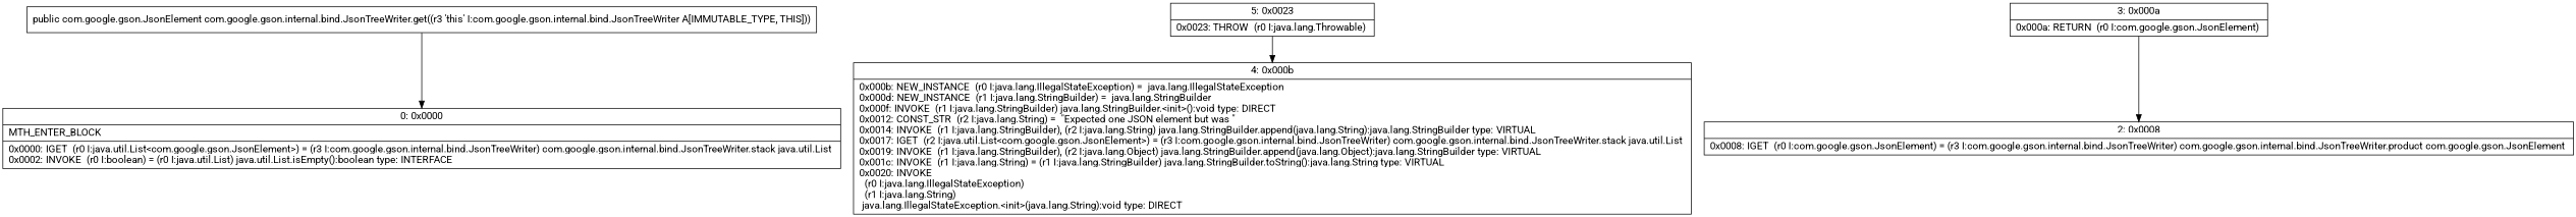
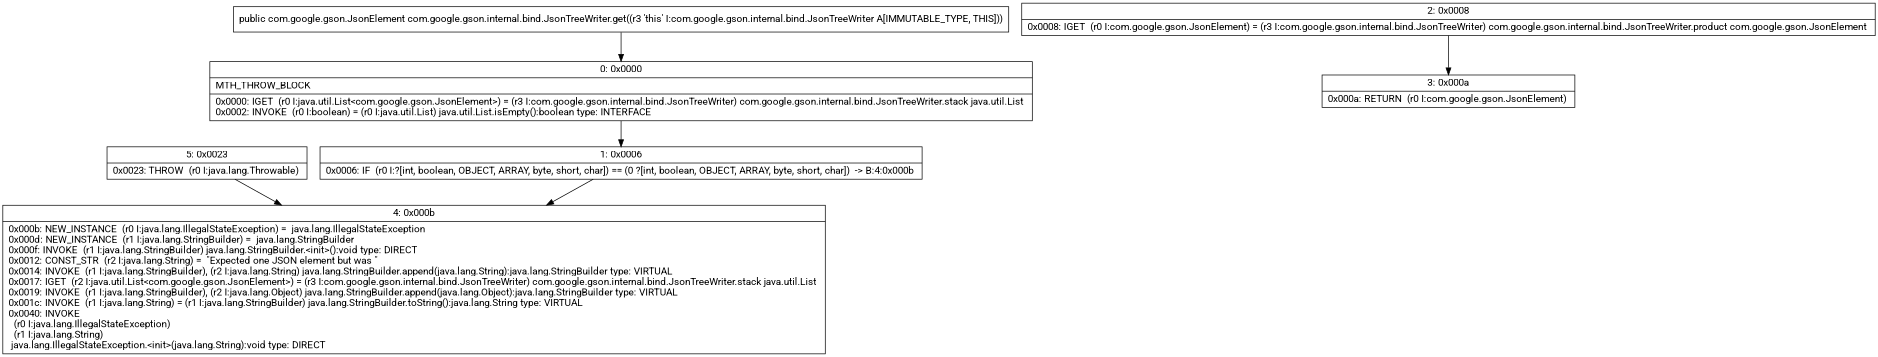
  digraph {
    fontname=Roboto
    node [fontname=Roboto shape=record]
    edge [fontname=Roboto]
-   n1 [label="{0\:\ 0x0000|MTH_ENTER_BLOCK\l|0x0000: IGET  (r0 I:java.util.List\<com.google.gson.JsonElement\>) = (r3 I:com.google.gson.internal.bind.JsonTreeWriter) com.google.gson.internal.bind.JsonTreeWriter.stack java.util.List \l0x0002: INVOKE  (r0 I:boolean) = (r0 I:java.util.List) java.util.List.isEmpty():boolean type: INTERFACE \l}"]
-   n3 [label="{4\:\ 0x000b|0x000b: NEW_INSTANCE  (r0 I:java.lang.IllegalStateException) =  java.lang.IllegalStateException \l0x000d: NEW_INSTANCE  (r1 I:java.lang.StringBuilder) =  java.lang.StringBuilder \l0x000f: INVOKE  (r1 I:java.lang.StringBuilder) java.lang.StringBuilder.\<init\>():void type: DIRECT \l0x0012: CONST_STR  (r2 I:java.lang.String) =  \"Expected one JSON element but was \" \l0x0014: INVOKE  (r1 I:java.lang.StringBuilder), (r2 I:java.lang.String) java.lang.StringBuilder.append(java.lang.String):java.lang.StringBuilder type: VIRTUAL \l0x0017: IGET  (r2 I:java.util.List\<com.google.gson.JsonElement\>) = (r3 I:com.google.gson.internal.bind.JsonTreeWriter) com.google.gson.internal.bind.JsonTreeWriter.stack java.util.List \l0x0019: INVOKE  (r1 I:java.lang.StringBuilder), (r2 I:java.lang.Object) java.lang.StringBuilder.append(java.lang.Object):java.lang.StringBuilder type: VIRTUAL \l0x001c: INVOKE  (r1 I:java.lang.String) = (r1 I:java.lang.StringBuilder) java.lang.StringBuilder.toString():java.lang.String type: VIRTUAL \l0x0020: INVOKE  \l  (r0 I:java.lang.IllegalStateException)\l  (r1 I:java.lang.String)\l java.lang.IllegalStateException.\<init\>(java.lang.String):void type: DIRECT \l}"]
+   n1 [label="{0\:\ 0x0000|MTH_THROW_BLOCK\l|0x0000: IGET  (r0 I:java.util.List\<com.google.gson.JsonElement\>) = (r3 I:com.google.gson.internal.bind.JsonTreeWriter) com.google.gson.internal.bind.JsonTreeWriter.stack java.util.List \l0x0002: INVOKE  (r0 I:boolean) = (r0 I:java.util.List) java.util.List.isEmpty():boolean type: INTERFACE \l}"]
+   n2 [label="{1\:\ 0x0006|0x0006: IF  (r0 I:?[int, boolean, OBJECT, ARRAY, byte, short, char]) == (0 ?[int, boolean, OBJECT, ARRAY, byte, short, char])  \-\> B:4:0x000b \l}"]
+   n3 [label="{4\:\ 0x000b|0x000b: NEW_INSTANCE  (r0 I:java.lang.IllegalStateException) =  java.lang.IllegalStateException \l0x000d: NEW_INSTANCE  (r1 I:java.lang.StringBuilder) =  java.lang.StringBuilder \l0x000f: INVOKE  (r1 I:java.lang.StringBuilder) java.lang.StringBuilder.\<init\>():void type: DIRECT \l0x0012: CONST_STR  (r2 I:java.lang.String) =  \"Expected one JSON element but was \" \l0x0014: INVOKE  (r1 I:java.lang.StringBuilder), (r2 I:java.lang.String) java.lang.StringBuilder.append(java.lang.String):java.lang.StringBuilder type: VIRTUAL \l0x0017: IGET  (r2 I:java.util.List\<com.google.gson.JsonElement\>) = (r3 I:com.google.gson.internal.bind.JsonTreeWriter) com.google.gson.internal.bind.JsonTreeWriter.stack java.util.List \l0x0019: INVOKE  (r1 I:java.lang.StringBuilder), (r2 I:java.lang.Object) java.lang.StringBuilder.append(java.lang.Object):java.lang.StringBuilder type: VIRTUAL \l0x001c: INVOKE  (r1 I:java.lang.String) = (r1 I:java.lang.StringBuilder) java.lang.StringBuilder.toString():java.lang.String type: VIRTUAL \l0x0040: INVOKE  \l  (r0 I:java.lang.IllegalStateException)\l  (r1 I:java.lang.String)\l java.lang.IllegalStateException.\<init\>(java.lang.String):void type: DIRECT \l}"]
    n4 [label="{2\:\ 0x0008|0x0008: IGET  (r0 I:com.google.gson.JsonElement) = (r3 I:com.google.gson.internal.bind.JsonTreeWriter) com.google.gson.internal.bind.JsonTreeWriter.product com.google.gson.JsonElement \l}"]
    n5 [label="{3\:\ 0x000a|0x000a: RETURN  (r0 I:com.google.gson.JsonElement) \l}"]
    n6 [label="{5\:\ 0x0023|0x0023: THROW  (r0 I:java.lang.Throwable) \l}"]
    n7 [label="{public com.google.gson.JsonElement com.google.gson.internal.bind.JsonTreeWriter.get((r3 'this' I:com.google.gson.internal.bind.JsonTreeWriter A[IMMUTABLE_TYPE, THIS])) }"]
-   n5 -> n4
+   n1 -> n2
+   n2 -> n3
+   n4 -> n5
    n6 -> n3
    n7 -> n1
  }
